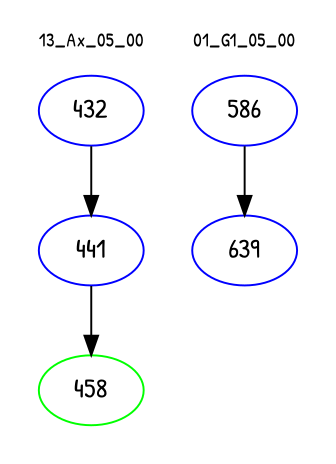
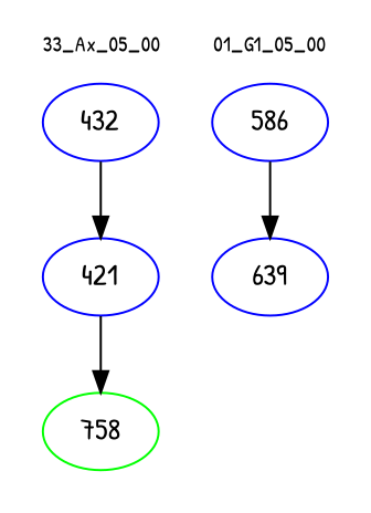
  digraph {
    fontname="Patrick Hand"
    node [color=blue fontname="Patrick Hand"]
    edge [color=black fontname="Patrick Hand"]
-   n1 [label=441]
+   n1 [label=421]
    n2 [label=432]
-   n3 [color=green label=458]
+   n3 [color=green label=758]
    n4 [label=586]
    n5 [label=639]
    subgraph cluster_1 {
      color=white
      fontsize=10
-     label="13_Ax_05_00"
+     label="33_Ax_05_00"
      n1
      n2
      n3
    }
    subgraph cluster_2 {
      color=white
      fontsize=10
      label="01_G1_05_00"
      n4
      n5
    }
    n1 -> n3
    n2 -> n1
    n4 -> n5
  }
